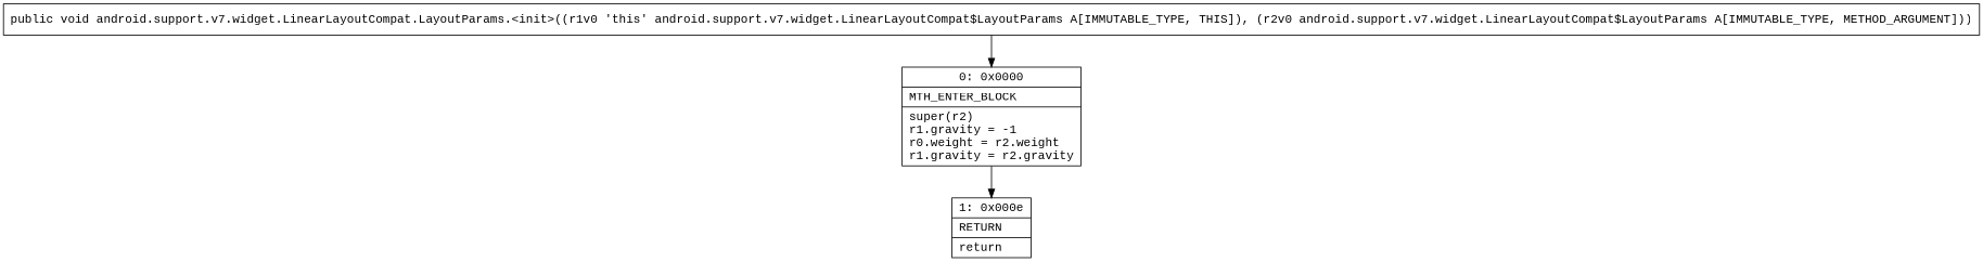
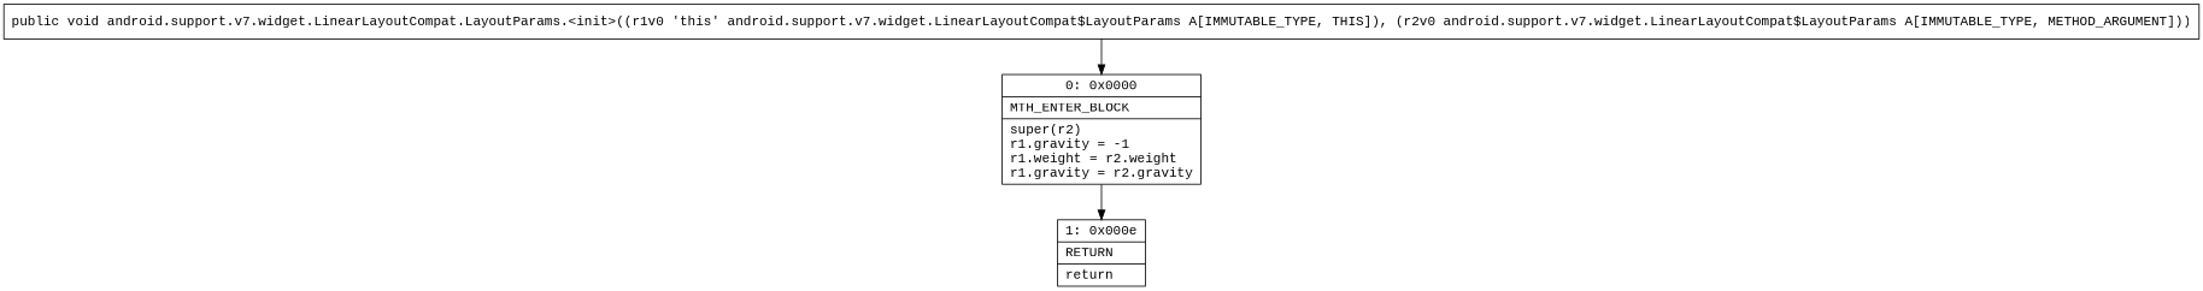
  digraph {
    fontname="Liberation Mono"
    node [shape=record fontname="Liberation Mono"]
    edge [fontname="Liberation Mono"]
-   n1 [label="{0\:\ 0x0000|MTH_ENTER_BLOCK\l|super(r2)\lr1.gravity = \-1\lr0.weight = r2.weight\lr1.gravity = r2.gravity\l}"]
+   n1 [label="{0\:\ 0x0000|MTH_ENTER_BLOCK\l|super(r2)\lr1.gravity = \-1\lr1.weight = r2.weight\lr1.gravity = r2.gravity\l}"]
    n2 [label="{1\:\ 0x000e|RETURN\l|return\l}"]
    n3 [label="{public void android.support.v7.widget.LinearLayoutCompat.LayoutParams.\<init\>((r1v0 'this' android.support.v7.widget.LinearLayoutCompat$LayoutParams A[IMMUTABLE_TYPE, THIS]), (r2v0 android.support.v7.widget.LinearLayoutCompat$LayoutParams A[IMMUTABLE_TYPE, METHOD_ARGUMENT])) }"]
    n1 -> n2
    n3 -> n1
  }
